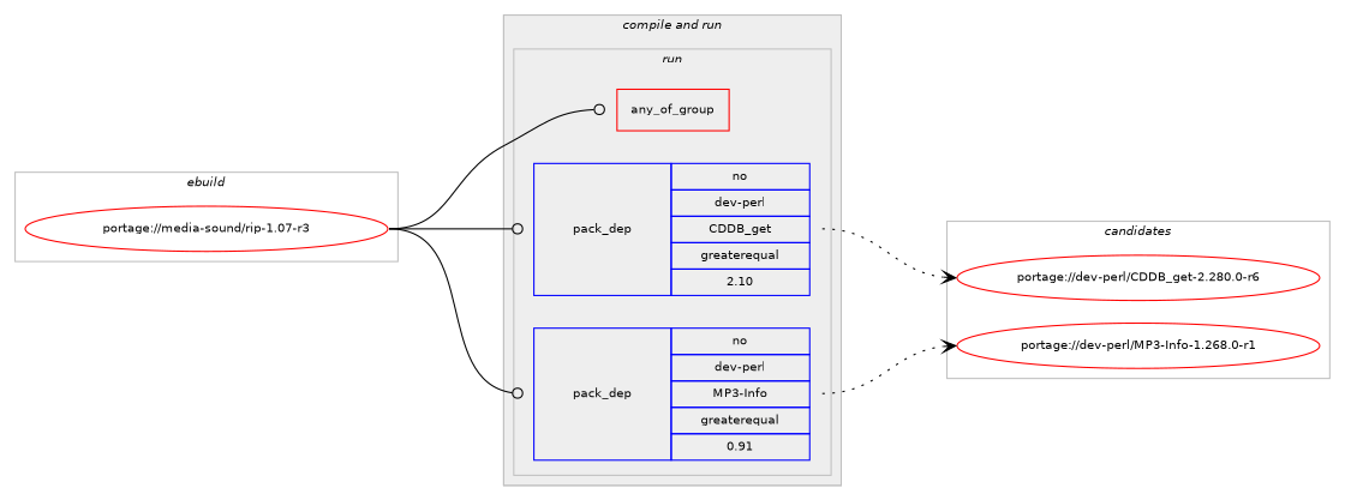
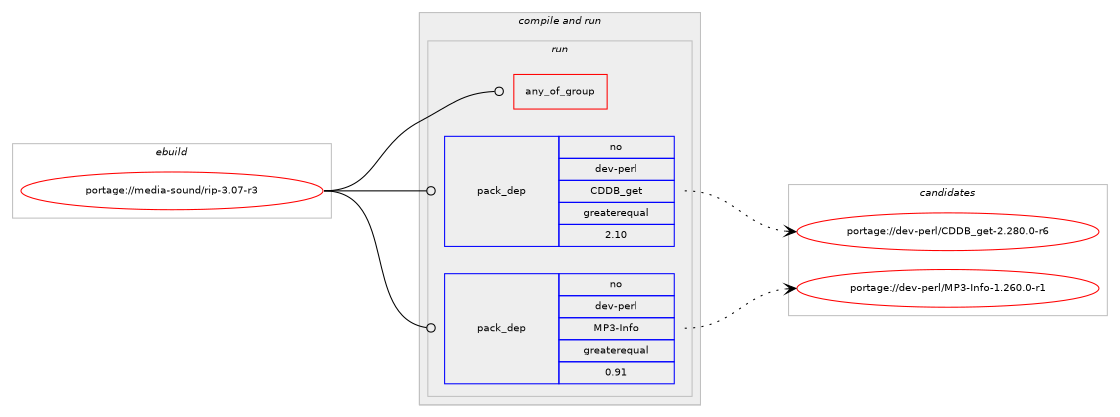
  digraph {
    compound=true
    concentrate=true
    fontname=Helvetica
    fontsize=10
    newrank=true
    rankdir=LR
    ranksep=1.5
    node [color=red fontname=Helvetica fontsize=10]
    edge [arrowhead=odot headport=w style=solid tailport=e weight=20]
-   n1 [label="portage://media-sound/rip-1.07-r3" width=4]
+   n1 [label="portage://media-sound/rip-3.07-r3" width=4]
    n2 [label=<<TABLE BORDER="0" CELLBORDER="1" CELLSPACING="0" CELLPADDING="4"><TR><TD CELLPADDING="10">any_of_group</TD></TR></TABLE>> shape=none]
    n3 [color=blue label=<<TABLE BORDER="0" CELLBORDER="1" CELLSPACING="0" CELLPADDING="4" WIDTH="220"><TR><TD ROWSPAN="6" CELLPADDING="30">pack_dep</TD></TR><TR><TD WIDTH="110">no</TD></TR><TR><TD>dev-perl</TD></TR><TR><TD>CDDB_get</TD></TR><TR><TD>greaterequal</TD></TR><TR><TD>2.10</TD></TR></TABLE>> shape=none]
    n4 [color=blue label=<<TABLE BORDER="0" CELLBORDER="1" CELLSPACING="0" CELLPADDING="4" WIDTH="220"><TR><TD ROWSPAN="6" CELLPADDING="30">pack_dep</TD></TR><TR><TD WIDTH="110">no</TD></TR><TR><TD>dev-perl</TD></TR><TR><TD>MP3-Info</TD></TR><TR><TD>greaterequal</TD></TR><TR><TD>0.91</TD></TR></TABLE>> shape=none]
    n5 [label="portage://dev-perl/CDDB_get-2.280.0-r6" width=4]
-   n6 [label="portage://dev-perl/MP3-Info-1.268.0-r1" width=4]
+   n6 [label="portage://dev-perl/MP3-Info-1.260.0-r1" width=4]
    subgraph cluster_1 {
      color=gray
      label=<<i>ebuild</i>>
      rank=same
      n1
    }
    subgraph cluster_2 {
      color=gray
      label=<<i>dependencies</i>>
      subgraph cluster_3 {
        color=gray
        fillcolor="#eeeeee"
        label=<<i>compile</i>>
        style=filled
      }
      subgraph cluster_4 {
        color=gray
        fillcolor="#eeeeee"
        label=<<i>compile and run</i>>
        style=filled
      }
      subgraph cluster_5 {
        color=gray
        fillcolor="#eeeeee"
        label=<<i>run</i>>
        style=filled
        subgraph sub_6 {
          color=gray
          fillcolor="#eeeeee"
          label=<<i>run</i>>
          style=filled
          n2
        }
        subgraph sub_7 {
          color=gray
          fillcolor="#eeeeee"
          label=<<i>run</i>>
          style=filled
          n3
        }
        subgraph sub_8 {
          color=gray
          fillcolor="#eeeeee"
          label=<<i>run</i>>
          style=filled
          n4
        }
      }
    }
    subgraph cluster_9 {
      color=gray
      label=<<i>candidates</i>>
      rank=same
      subgraph sub_10 {
        color=black
        label=<<i>candidates</i>>
        nodesep=1
        rank=same
        n5
      }
      subgraph sub_11 {
        color=black
        label=<<i>candidates</i>>
        nodesep=1
        rank=same
        n6
      }
    }
    n1 -> n2
    n1 -> n3
    n1 -> n4
    n3 -> n5 [arrowhead=vee style=dotted weight=100]
    n4 -> n6 [arrowhead=vee style=dotted weight=100]
  }
